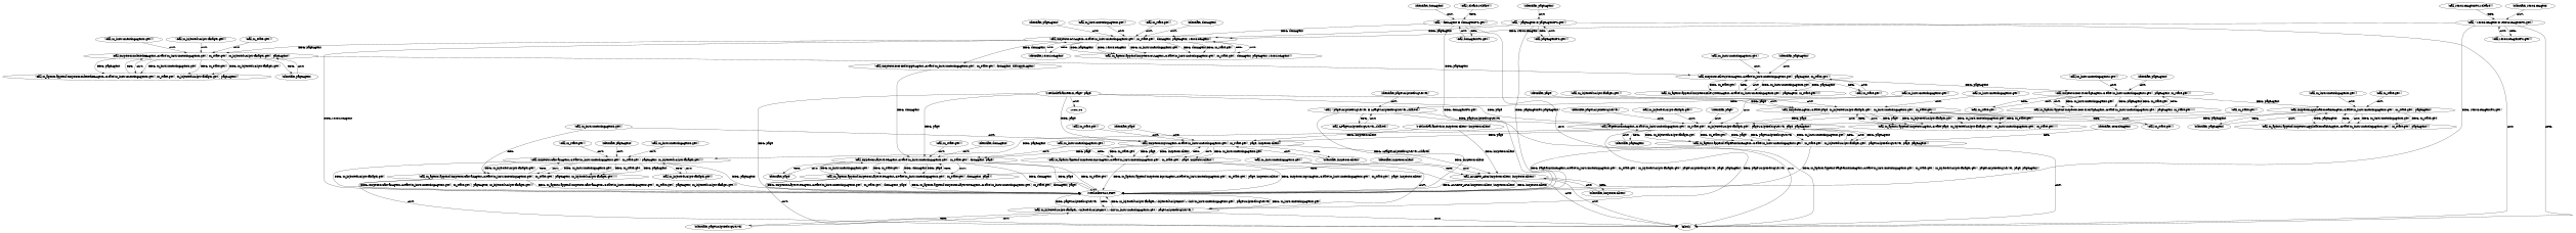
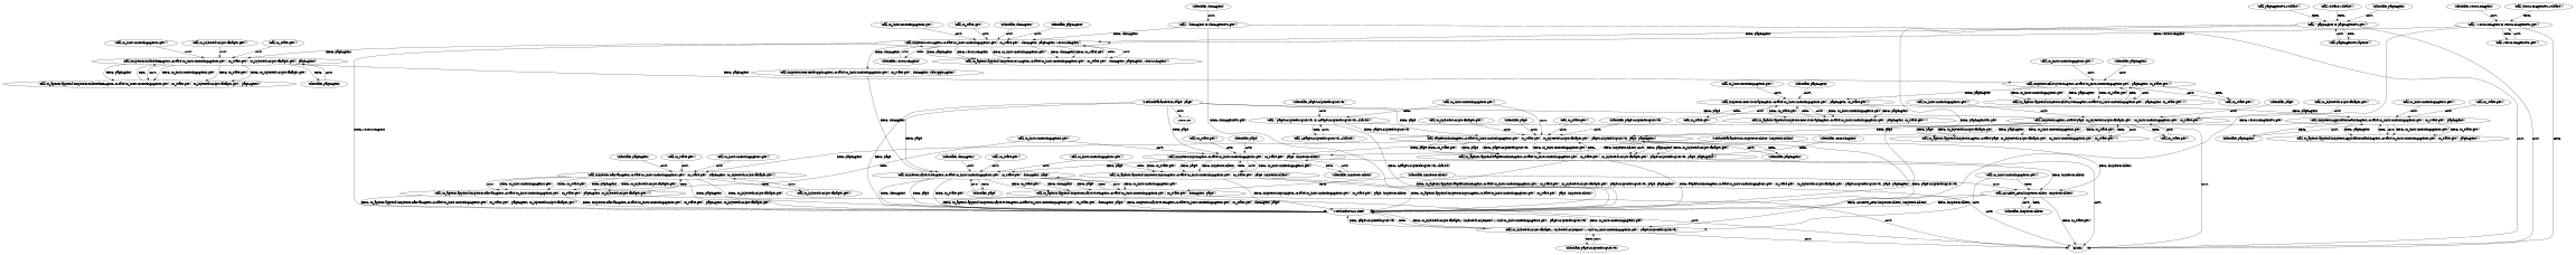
  digraph {
    n1 [label="(Call,PageRuntimeAgent::create(m_instrumentingAgents.get(), m_state.get(), m_injectedScriptManager.get(), pageScriptDebugServer, page, pageAgent))"]
    n2 [label="(Call,m_agents.append(PageRuntimeAgent::create(m_instrumentingAgents.get(), m_state.get(), m_injectedScriptManager.get(), pageScriptDebugServer, page, pageAgent)))"]
    n3 [label="(Call,InspectorCanvasAgent::create(m_instrumentingAgents.get(), m_state.get(), pageAgent, m_injectedScriptManager.get()))"]
    n4 [label="(Call,InspectorInputAgent::create(m_instrumentingAgents.get(), m_state.get(), page, inspectorClient))"]
    n5 [label="(Call,m_injectedScriptManager->injectedScriptHost()->init(m_instrumentingAgents.get(), pageScriptDebugServer))"]
    n6 [label="(Identifier,pageAgent)"]
    n7 [label="(MethodReturn,RET)"]
    n8 [label="(Block,)"]
    n9 [label="(Call,m_agents.append(InspectorCanvasAgent::create(m_instrumentingAgents.get(), m_state.get(), pageAgent, m_injectedScriptManager.get())))"]
    n10 [label="(Call,m_injectedScriptManager.get())"]
    n11 [label="(Call,InspectorLayerTreeAgent::create(m_instrumentingAgents.get(), m_state.get(), domAgent, page))"]
    n12 [label="(Call,m_agents.append(InspectorInputAgent::create(m_instrumentingAgents.get(), m_state.get(), page, inspectorClient)))"]
    n13 [label="(Call,ASSERT_ARG(inspectorClient, inspectorClient))"]
    n14 [label="(Identifier,inspectorClient)"]
    n15 [label="(Identifier,pageScriptDebugServer)"]
    n16 [label="(Call,* pageScriptDebugServer = &PageScriptDebugServer::shared())"]
    n17 [label="(Call,&PageScriptDebugServer::shared())"]
    n18 [label="(Call,InspectorAgent::create(page, m_injectedScriptManager.get(), m_instrumentingAgents.get(), m_state.get()))"]
    n19 [label="(Call,m_state.get())"]
    n20 [label="(Call,m_agents.append(InspectorAgent::create(page, m_injectedScriptManager.get(), m_instrumentingAgents.get(), m_state.get())))"]
    n21 [label="(MethodParameterIn,Page* page)"]
    1000100
    n23 [label="(Call,m_agents.append(InspectorLayerTreeAgent::create(m_instrumentingAgents.get(), m_state.get(), domAgent, page)))"]
    n24 [label="(Identifier,page)"]
    n25 [label="(Call,InspectorApplicationCacheAgent::create(m_instrumentingAgents.get(), m_state.get(), pageAgent))"]
    n26 [label="(Call,m_agents.append(InspectorApplicationCacheAgent::create(m_instrumentingAgents.get(), m_state.get(), pageAgent)))"]
    n27 [label="(Identifier,pageAgent)"]
    n28 [label="(Call,InspectorDOMStorageAgent::create(m_instrumentingAgents.get(), pageAgent, m_state.get()))"]
    n29 [label="(Call,m_state.get())"]
    n30 [label="(Call,m_agents.append(InspectorDOMStorageAgent::create(m_instrumentingAgents.get(), pageAgent, m_state.get())))"]
    n31 [label="(Call,InspectorFileSystemAgent::create(m_instrumentingAgents.get(), pageAgent, m_state.get()))"]
    n32 [label="(Call,m_state.get())"]
    n33 [label="(Call,m_agents.append(InspectorFileSystemAgent::create(m_instrumentingAgents.get(), pageAgent, m_state.get())))"]
    n34 [label="(Call,InspectorIndexedDBAgent::create(m_instrumentingAgents.get(), m_state.get(), m_injectedScriptManager.get(), pageAgent))"]
    n35 [label="(Call,m_agents.append(InspectorIndexedDBAgent::create(m_instrumentingAgents.get(), m_state.get(), m_injectedScriptManager.get(), pageAgent)))"]
    n36 [label="(Identifier,pageAgent)"]
    n37 [label="(Call,InspectorCSSAgent::create(m_instrumentingAgents.get(), m_state.get(), domAgent, pageAgent, resourceAgent))"]
    n38 [label="(Identifier,resourceAgent)"]
    n39 [label="(Call,InspectorDOMDebuggerAgent::create(m_instrumentingAgents.get(), m_state.get(), domAgent, debuggerAgent))"]
    n40 [label="(Call,m_agents.append(InspectorCSSAgent::create(m_instrumentingAgents.get(), m_state.get(), domAgent, pageAgent, resourceAgent)))"]
    n41 [label="(Call,* domAgent = domAgentPtr.get())"]
-   n42 [label="(Call,domAgentPtr.get())"]
    n43 [label="(Call,* pageAgent = pageAgentPtr.get())"]
-   n44 [label="(Call,pageAgentPtr.get())"]
+   n44 [label="(Call,pageAgentPtr.agents())"]
    n45 [label="(Call,* resourceAgent = resourceAgentPtr.get())"]
    n46 [label="(Call,resourceAgentPtr.get())"]
    n47 [label="(Identifier,inspectorClient)"]
    n48 [label="(Call,m_instrumentingAgents.get())"]
    n49 [label="(Identifier,pageAgent)"]
    n50 [label="(Identifier,pageScriptDebugServer)"]
    n51 [label="(Call,m_state.get())"]
    n52 [label="(Call,m_state.get())"]
    n53 [label="(Call,m_state.get())"]
    n54 [label="(Identifier,resourceAgent)"]
    n55 [label="(Identifier,page)"]
    n56 [label="(Identifier,domAgent)"]
    n57 [label="(Call,m_instrumentingAgents.get())"]
    n58 [label="(Call,m_instrumentingAgents.get())"]
    n59 [label="(Identifier,pageScriptDebugServer)"]
    n60 [label="(Call,m_state.get())"]
+   n61 [label="(Call,pageAgentPtr.release())"]
    n62 [label="(Call,release.release())"]
    n63 [label="(Identifier,consoleAgent)"]
    n64 [label="(Identifier,domAgent)"]
    n65 [label="(Call,m_instrumentingAgents.get())"]
    n66 [label="(Call,m_injectedScriptManager.get())"]
    n67 [label="(Call,m_instrumentingAgents.get())"]
    n68 [label="(Identifier,inspectorClient)"]
    n69 [label="(MethodParameterIn,InspectorClient* inspectorClient)"]
    n70 [label="(Call,m_state.get())"]
    n71 [label="(Identifier,pageAgent)"]
    n72 [label="(Identifier,page)"]
    n73 [label="(Call,m_injectedScriptManager.get())"]
    n74 [label="(Call,m_instrumentingAgents.get())"]
    n75 [label="(Call,m_instrumentingAgents.get())"]
    n76 [label="(Call,m_injectedScriptManager.get())"]
    n77 [label="(Call,m_state.get())"]
    n78 [label="(Identifier,pageAgent)"]
    n79 [label="(Identifier,domAgent)"]
    n80 [label="(Call,m_instrumentingAgents.get())"]
    n81 [label="(Call,m_instrumentingAgents.get())"]
    n82 [label="(Call,m_state.get())"]
    n83 [label="(Call,resourceAgentPtr.release())"]
    n84 [label="(Identifier,page)"]
    n85 [label="(Call,m_instrumentingAgents.get())"]
    n86 [label="(Call,m_instrumentingAgents.get())"]
    n87 [label="(Identifier,pageAgent)"]
    n88 [label="(Identifier,pageAgent)"]
    n1 -> n2 [label="AST: "]
    n1 -> n2 [label="DDG: pageAgent"]
    n1 -> n2 [label="DDG: m_injectedScriptManager.get()"]
    n1 -> n2 [label="DDG: m_state.get()"]
    n1 -> n2 [label="DDG: page"]
    n1 -> n2 [label="DDG: pageScriptDebugServer"]
    n1 -> n2 [label="DDG: m_instrumentingAgents.get()"]
    n1 -> n3 [label="DDG: pageAgent"]
    n1 -> n4 [label="DDG: page"]
    n1 -> n5 [label="DDG: pageScriptDebugServer"]
    n1 -> n6 [label="CFG: "]
    n2 -> n1 [label="CFG: "]
    n2 -> n7 [label="DDG: PageRuntimeAgent::create(m_instrumentingAgents.get(), m_state.get(), m_injectedScriptManager.get(), pageScriptDebugServer, page, pageAgent)"]
    n2 -> n7 [label="DDG: m_agents.append(PageRuntimeAgent::create(m_instrumentingAgents.get(), m_state.get(), m_injectedScriptManager.get(), pageScriptDebugServer, page, pageAgent))"]
    n2 -> n8 [label="AST: "]
    n3 -> n7 [label="DDG: pageAgent"]
    n3 -> n7 [label="DDG: m_injectedScriptManager.get()"]
    n3 -> n9 [label="AST: "]
    n3 -> n9 [label="DDG: m_instrumentingAgents.get()"]
    n3 -> n9 [label="DDG: m_state.get()"]
    n3 -> n9 [label="DDG: pageAgent"]
    n3 -> n9 [label="DDG: m_injectedScriptManager.get()"]
    n3 -> n10 [label="CFG: "]
    n4 -> n11 [label="DDG: page"]
    n4 -> n12 [label="AST: "]
    n4 -> n12 [label="DDG: m_instrumentingAgents.get()"]
    n4 -> n12 [label="DDG: m_state.get()"]
    n4 -> n12 [label="DDG: page"]
    n4 -> n12 [label="DDG: inspectorClient"]
    n4 -> n13 [label="DDG: inspectorClient"]
    n4 -> n14 [label="CFG: "]
    n5 -> n7 [label="DDG: m_injectedScriptManager->injectedScriptHost()->init(m_instrumentingAgents.get(), pageScriptDebugServer)"]
    n5 -> n7 [label="DDG: m_instrumentingAgents.get()"]
    n5 -> n7 [label="DDG: pageScriptDebugServer"]
    n5 -> n8 [label="AST: "]
    n5 -> n15 [label="CFG: "]
    n6 -> n1 [label="AST: "]
    n7 -> n5 [label="CFG: "]
    n9 -> n3 [label="CFG: "]
    n9 -> n7 [label="DDG: m_agents.append(InspectorCanvasAgent::create(m_instrumentingAgents.get(), m_state.get(), pageAgent, m_injectedScriptManager.get()))"]
    n9 -> n7 [label="DDG: InspectorCanvasAgent::create(m_instrumentingAgents.get(), m_state.get(), pageAgent, m_injectedScriptManager.get())"]
    n9 -> n8 [label="AST: "]
    n10 -> n3 [label="AST: "]
    n11 -> n7 [label="DDG: domAgent"]
    n11 -> n7 [label="DDG: page"]
    n11 -> n7 [label="DDG: m_state.get()"]
    n11 -> n23 [label="AST: "]
    n11 -> n23 [label="DDG: m_instrumentingAgents.get()"]
    n11 -> n23 [label="DDG: m_state.get()"]
    n11 -> n23 [label="DDG: domAgent"]
    n11 -> n23 [label="DDG: page"]
    n11 -> n24 [label="CFG: "]
    n12 -> n4 [label="CFG: "]
    n12 -> n7 [label="DDG: m_agents.append(InspectorInputAgent::create(m_instrumentingAgents.get(), m_state.get(), page, inspectorClient))"]
    n12 -> n7 [label="DDG: InspectorInputAgent::create(m_instrumentingAgents.get(), m_state.get(), page, inspectorClient)"]
    n12 -> n8 [label="AST: "]
    n13 -> n7 [label="DDG: inspectorClient"]
    n13 -> n7 [label="DDG: ASSERT_ARG(inspectorClient, inspectorClient)"]
-   n13 -> n8 [label="AST: "]
+   n13 -> n8 [label="DDG: m_state.get()"]
    n13 -> n47 [label="CFG: "]
    n14 -> n4 [label="AST: "]
    n15 -> n5 [label="AST: "]
    n16 -> n1 [label="DDG: pageScriptDebugServer"]
    n16 -> n7 [label="DDG: &PageScriptDebugServer::shared()"]
    n16 -> n8 [label="AST: "]
    n16 -> n17 [label="CFG: "]
    n17 -> n16 [label="AST: "]
    n18 -> n1 [label="DDG: page"]
    n18 -> n19 [label="CFG: "]
    n18 -> n20 [label="AST: "]
    n18 -> n20 [label="DDG: page"]
    n18 -> n20 [label="DDG: m_injectedScriptManager.get()"]
    n18 -> n20 [label="DDG: m_instrumentingAgents.get()"]
    n18 -> n20 [label="DDG: m_state.get()"]
    n19 -> n18 [label="AST: "]
    n20 -> n18 [label="CFG: "]
    n21 -> n1 [label="DDG: page"]
    n21 -> n4 [label="DDG: page"]
    n21 -> n7 [label="DDG: page"]
    n21 -> n11 [label="DDG: page"]
    n21 -> n18 [label="DDG: page"]
    n21 -> 1000100 [label="AST: "]
    n23 -> n7 [label="DDG: InspectorLayerTreeAgent::create(m_instrumentingAgents.get(), m_state.get(), domAgent, page)"]
    n23 -> n7 [label="DDG: m_agents.append(InspectorLayerTreeAgent::create(m_instrumentingAgents.get(), m_state.get(), domAgent, page))"]
    n23 -> n8 [label="AST: "]
    n23 -> n11 [label="CFG: "]
    n24 -> n11 [label="AST: "]
    n25 -> n1 [label="DDG: pageAgent"]
    n25 -> n26 [label="AST: "]
    n25 -> n26 [label="DDG: m_instrumentingAgents.get()"]
    n25 -> n26 [label="DDG: m_state.get()"]
    n25 -> n26 [label="DDG: pageAgent"]
    n25 -> n27 [label="CFG: "]
    n26 -> n25 [label="CFG: "]
    n27 -> n25 [label="AST: "]
    n28 -> n25 [label="DDG: pageAgent"]
    n28 -> n29 [label="CFG: "]
    n28 -> n30 [label="AST: "]
    n28 -> n30 [label="DDG: m_instrumentingAgents.get()"]
    n28 -> n30 [label="DDG: pageAgent"]
    n28 -> n30 [label="DDG: m_state.get()"]
    n29 -> n28 [label="AST: "]
    n30 -> n28 [label="CFG: "]
    n31 -> n28 [label="DDG: pageAgent"]
    n31 -> n32 [label="CFG: "]
    n31 -> n33 [label="AST: "]
    n31 -> n33 [label="DDG: m_instrumentingAgents.get()"]
    n31 -> n33 [label="DDG: pageAgent"]
    n31 -> n33 [label="DDG: m_state.get()"]
    n32 -> n31 [label="AST: "]
    n33 -> n31 [label="CFG: "]
    n34 -> n31 [label="DDG: pageAgent"]
    n34 -> n35 [label="AST: "]
    n34 -> n35 [label="DDG: m_instrumentingAgents.get()"]
    n34 -> n35 [label="DDG: m_state.get()"]
    n34 -> n35 [label="DDG: m_injectedScriptManager.get()"]
    n34 -> n35 [label="DDG: pageAgent"]
    n34 -> n36 [label="CFG: "]
    n35 -> n34 [label="CFG: "]
    n36 -> n34 [label="AST: "]
    n37 -> n7 [label="DDG: resourceAgent"]
    n37 -> n34 [label="DDG: pageAgent"]
    n37 -> n38 [label="CFG: "]
    n37 -> n39 [label="DDG: domAgent"]
    n37 -> n40 [label="AST: "]
    n37 -> n40 [label="DDG: pageAgent"]
    n37 -> n40 [label="DDG: resourceAgent"]
    n37 -> n40 [label="DDG: m_instrumentingAgents.get()"]
    n37 -> n40 [label="DDG: domAgent"]
    n37 -> n40 [label="DDG: m_state.get()"]
    n38 -> n37 [label="AST: "]
    n39 -> n11 [label="DDG: domAgent"]
    n40 -> n37 [label="CFG: "]
    n41 -> n7 [label="DDG: domAgentPtr.get()"]
    n41 -> n8 [label="AST: "]
    n41 -> n37 [label="DDG: domAgent"]
-   n41 -> n42 [label="CFG: "]
-   n42 -> n41 [label="AST: "]
-   n43 -> n7 [label="DDG: pageAgentPtr.pageAgent()"]
+   n43 -> n7 [label="DDG: pageAgentPtr.get()"]
    n43 -> n8 [label="AST: "]
    n43 -> n37 [label="DDG: pageAgent"]
    n43 -> n44 [label="CFG: "]
    n44 -> n43 [label="AST: "]
    n45 -> n7 [label="DDG: resourceAgentPtr.get()"]
    n45 -> n8 [label="ARG: "]
    n45 -> n37 [label="DDG: resourceAgent"]
    n45 -> n46 [label="CFG: "]
    n46 -> n45 [label="AST: "]
    n47 -> n13 [label="AST: "]
    n48 -> n37 [label="AST: "]
    n49 -> n3 [label="AST: "]
    n50 -> n16 [label="AST: "]
    n51 -> n3 [label="AST: "]
    n52 -> n37 [label="AST: "]
    n53 -> n1 [label="AST: "]
    n54 -> n45 [label="AST: "]
    n55 -> n4 [label="AST: "]
    n56 -> n37 [label="AST: "]
    n57 -> n3 [label="AST: "]
    n58 -> n25 [label="AST: "]
    n59 -> n1 [label="AST: "]
    n60 -> n25 [label="AST: "]
-   n62 -> n41 [label="CFG: "]
+   n61 -> n43 [label="CFG: "]
+   n62 -> n43 [label="CFG: "]
    n63 -> n2 [label="CFG: "]
    n64 -> n41 [label="AST: "]
    n65 -> n34 [label="AST: "]
    n66 -> n18 [label="AST: "]
    n67 -> n5 [label="AST: "]
    n67 -> n13 [label="CFG: "]
    n68 -> n13 [label="AST: "]
    n68 -> n23 [label="CFG: "]
    n69 -> n4 [label="DDG: inspectorClient"]
    n69 -> n13 [label="DDG: inspectorClient"]
    n70 -> n4 [label="AST: "]
    n71 -> n31 [label="AST: "]
    n72 -> n1 [label="AST: "]
    n73 -> n1 [label="AST: "]
    n74 -> n28 [label="AST: "]
    n75 -> n18 [label="AST: "]
    n76 -> n34 [label="AST: "]
    n77 -> n11 [label="AST: "]
    n78 -> n28 [label="AST: "]
    n79 -> n11 [label="AST: "]
    n80 -> n31 [label="AST: "]
    n81 -> n1 [label="AST: "]
    n81 -> n16 [label="CFG: "]
    n82 -> n34 [label="AST: "]
    n83 -> n45 [label="CFG: "]
    n84 -> n18 [label="AST: "]
    n85 -> n4 [label="AST: "]
    n85 -> n9 [label="CFG: "]
    n86 -> n11 [label="AST: "]
    n86 -> n12 [label="CFG: "]
    n87 -> n43 [label="AST: "]
    n88 -> n37 [label="AST: "]
  }
